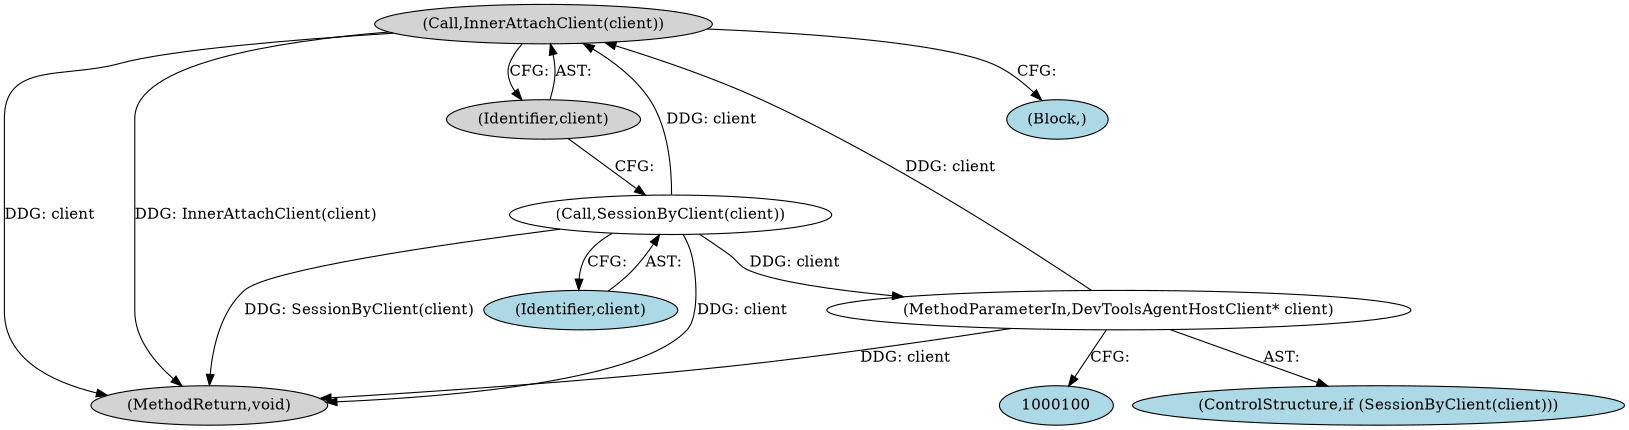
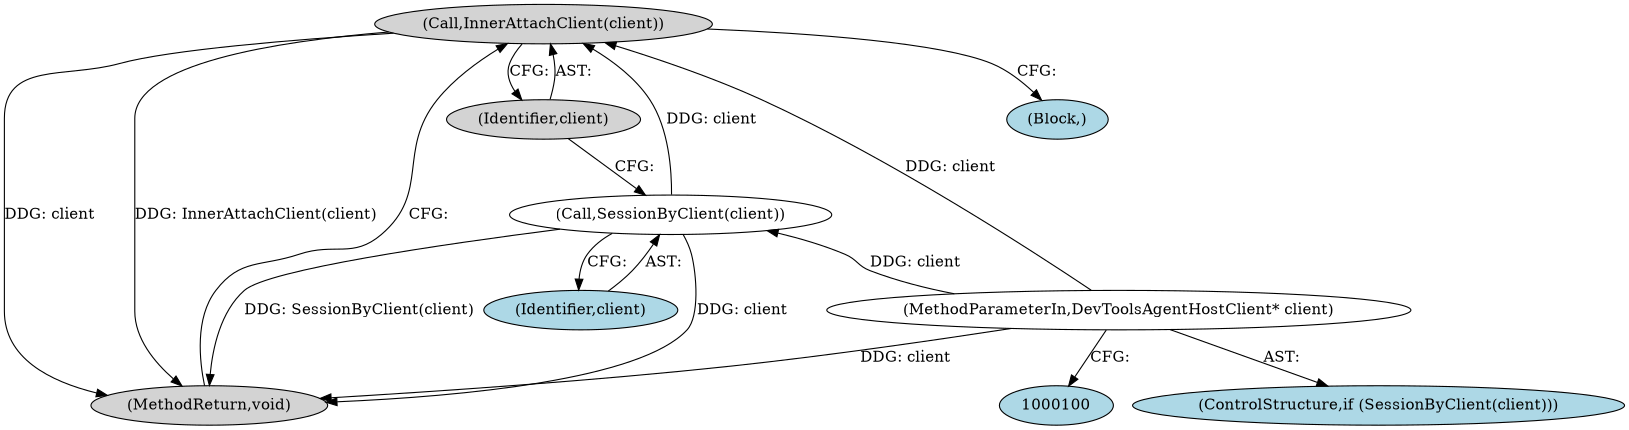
  digraph {
    node [fillcolor=lightblue style=filled]
    n1 [fillcolor=lightgrey label="(Call,InnerAttachClient(client))"]
    n2 [fillcolor=lightgrey label="(Identifier,client)"]
    n3 [fillcolor=lightgrey label="(MethodReturn,void)"]
    n4 [label="(Block,)"]
    n5 [fillcolor=white label="(Call,SessionByClient(client))"]
    n6 [label="(Identifier,client)"]
    n7 [label="(ControlStructure,if (SessionByClient(client)))"]
    n8 [fillcolor=white label="(MethodParameterIn,DevToolsAgentHostClient* client)"]
    1000100
    n1 -> n2 [label="CFG: "]
    n1 -> n3 [label="DDG: client"]
    n1 -> n3 [label="DDG: InnerAttachClient(client)"]
    n1 -> n4 [label="CFG: "]
    n2 -> n1 [label="AST: "]
    n2 -> n5 [label="CFG: "]
+   n3 -> n1 [label="CFG: "]
    n5 -> n1 [label="DDG: client"]
    n5 -> n3 [label="DDG: SessionByClient(client)"]
    n5 -> n3 [label="DDG: client"]
    n5 -> n6 [label="CFG: "]
    n6 -> n5 [label="AST: "]
    n8 -> n1 [label="DDG: client"]
    n8 -> n3 [label="DDG: client"]
-   n5 -> n8 [label="DDG: client"]
+   n8 -> n5 [label="DDG: client"]
    n8 -> n7 [label="AST: "]
    n8 -> 1000100 [label="CFG: "]
  }
